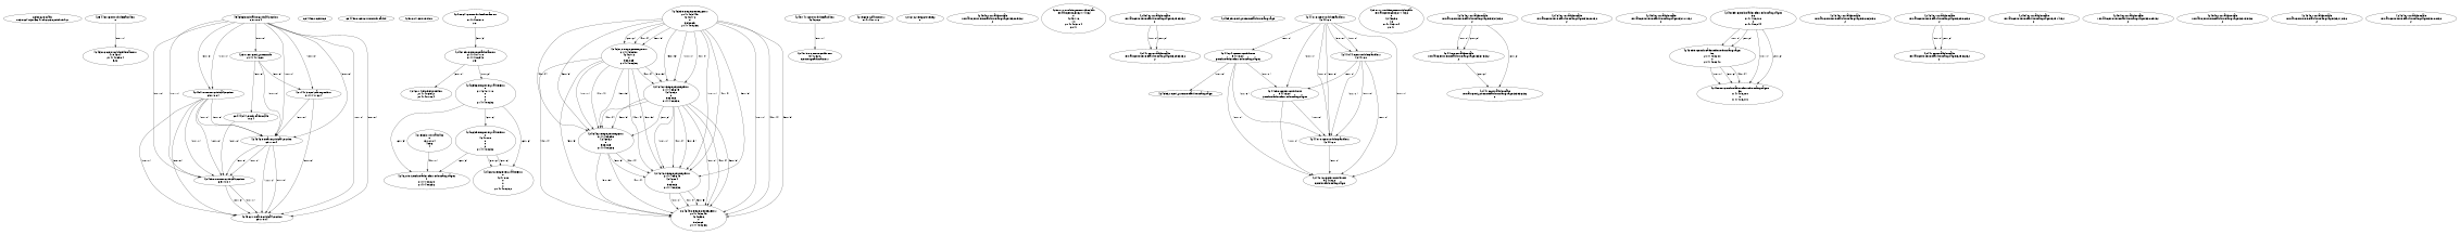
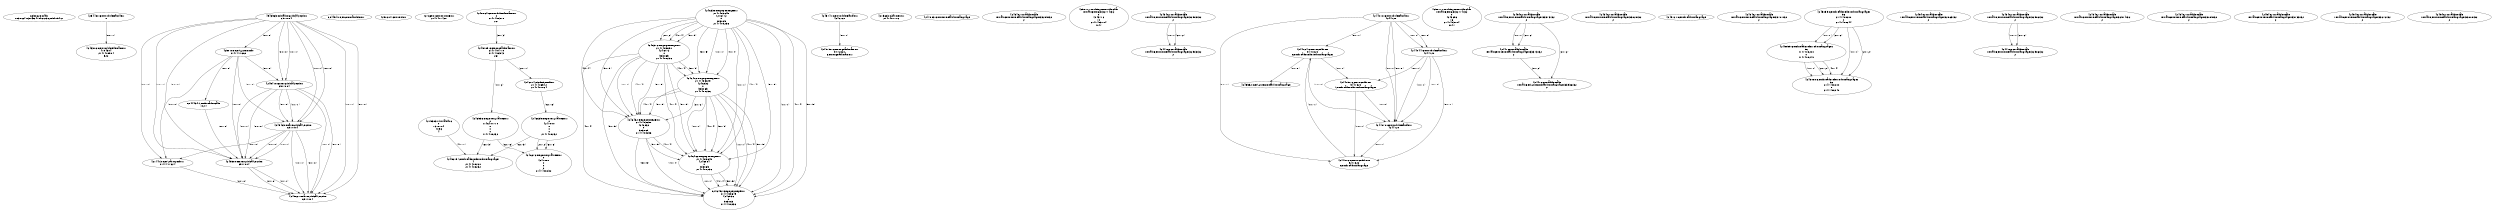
  digraph {
    n1 [label="6850628.main\n0030cc41c31f32418b2c136285b154c1"]
    n2 [label="4254480.GetModuleHandleW\n0"]
    n3 [label="4243306.GetModuleFileNameW\n4194304\n2147408904\n522"]
    n4 [label="6844434.SetThreadLocale\n1024"]
    n5 [label="4245580.EnterCriticalSection\n6917004"]
    n6 [label="4943965.InitializeCriticalSection\n6917004"]
    n7 [label="4250188.GetSystemInfo\n2147417660"]
    n8 [label="4214413.GetStartupInfoW\n2147417624"]
    n9 [label="4245418.EnterCriticalSection\n6917004"]
    n10 [label="4245469.LeaveCriticalSection\n6917004"]
    n11 [label="4245621.LeaveCriticalSection\n6917004"]
-   n13 [label="6844560.GetACP\n"]
-   n14 [label="6844580.GetCurrentThreadId\n"]
+   n12 [label="6844540.GetCommandLineW\n"]
    n15 [label="4250204.GetVersion\n"]
+   n16 [label="4276690.GetVersionExW\n2147417420"]
    n17 [label="4248064.GetModuleFileNameW\n0\n2147408370\n261"]
    n18 [label="4245785.GetLongPathNameW\n2147407710\n2147406542\n261"]
    n19 [label="4246014.FindFirstFileW\n2147406542\n2147407064"]
    n20 [label="4246556.RegQueryValueExW\n0\n2146407710\n0\n0\n0\n2147408232"]
    n21 [label="4215383.VirtualAlloc\n0\n1310704\n4096\n4"]
    n22 [label="4245215.SetThreadPreferredUILanguages\n4\n2147408220\n2147408232"]
-   n23 [label="4246338.RegOpenKeyExW\n2147483449\n4246772\n0\n983065\n2147408236"]
+   n23 [label="4246338.RegOpenKeyExW\n2147483649\n4246772\n0\n983065\n2147408236"]
    n24 [label="4246372.RegOpenKeyExW\n2147483650\n4246772\n0\n983065\n2147408236"]
    n25 [label="4246402.RegOpenKeyExW\n2147483649\n4246832\n0\n983065\n2147408236"]
    n26 [label="4246432.RegOpenKeyExW\n2147483650\n4246832\n0\n983065\n2147408236"]
    n27 [label="4246462.RegOpenKeyExW\n2147483649\n4246884\n0\n983065\n2147408236"]
    n28 [label="8246492.RegOpenKeyExW\n2147483649\n4246936\n0\n983065\n2147408236"]
    n29 [label="4245741.GetModuleHandleW\n4246160"]
-   n30 [label="4245758.GetProcAddress\n9441320\nGetLongPathNameW"]
+   n30 [label="4245758.GetLongPathNameW\n9441320\nGetLongPathNameW"]
    n31 [label="4246635.RegQueryValueExW\n0\n4247000\n0\n0\n0\n2147408232"]
    n32 [label="4246676.RegQueryValueExW\n0\n4247000\n0\n0\n0\n2147408232"]
    n33 [label="4215683.CharNextW\n2147407716"]
-   n34 [label="4246722.RegCloseKey\n0"]
+   n35 [label="4247883.GetUserDefaultUILanguage\n"]
    n36 [label="4245487.IsValidLocale\nretval_GetUserDefaultUILanguage_33289_32\n2"]
    n37 [label="4250171.MultiByteToWideChar\nretval_GetACP_32774_32\n0\n4243716\n10\n2147403704\n2047"]
    n38 [label="4245487.IsValidLocale\nretval_GetUserDefaultUILanguage_32983_32\n2"]
    n39 [label="4244766.IsValidLocale\nretval_GetUserDefaultUILanguage_32983_32\n2"]
-   n40 [label="4245525.GetSystemDefaultUILanguage\n"]
    n41 [label="4245552.GetSystemDefaultUILanguage\n"]
    n42 [label="4250171.MultiByteToWideChar\nretval_GetACP_32774_32\n0\n4243696\n16\n2147403704\n2047"]
    n43 [label="4245487.IsValidLocale\nretval_GetUserDefaultUILanguage_33373_32\n2"]
    n44 [label="4244766.IsValidLocale\nretval_GetUserDefaultUILanguage_33373_32\n2"]
    n45 [label="4244766.IsValidLocale\nretval_GetSystemDefaultUILanguage_33936_32\n2"]
    n46 [label="4244018.GetModuleHandleW\n4244120"]
    n47 [label="4244024.GetProcAddress\n9441320\nGetThreadPreferredUILanguages"]
    n48 [label="4244044.GetModuleHandleW\n4244120"]
    n49 [label="4244050.GetProcAddress\n9441320\nSetThreadPreferredUILanguages"]
    n50 [label="4244070.GetModuleHandleW\n4244120"]
    n51 [label="4244076.GetProcAddress\n9441320\nGetThreadUILanguage"]
    n52 [label="4245487.IsValidLocale\nretval_GetUserDefaultUILanguage_33828_32\n2"]
+   n53 [label="4245121.GetThreadUILanguage\n"]
    n54 [label="4245487.IsValidLocale\nretval_GetUserDefaultUILanguage_33701_32\n2"]
    n55 [label="4245059.GetThreadPreferredUILanguages\n56\n2147408200\n0\n2147408244"]
    n56 [label="4245059.GetThreadPreferredUILanguages\n56\n2147408200\n0\n2147408240"]
    n57 [label="4245088.GetThreadPreferredUILanguages\n56\n2147408200\n0\n2147408240"]
    n58 [label="4245487.IsValidLocale\nretval_GetUserDefaultUILanguage_32863_32\n2"]
    n59 [label="4245487.IsValidLocale\nretval_GetUserDefaultUILanguage_32986_32\n2"]
    n60 [label="4244766.IsValidLocale\nretval_GetUserDefaultUILanguage_32986_32\n2"]
    n61 [label="4245487.IsValidLocale\nretval_GetUserDefaultUILanguage_32914_32\n2"]
    n62 [label="4245487.IsValidLocale\nretval_GetUserDefaultUILanguage_33089_32\n2"]
    n63 [label="4245487.IsValidLocale\nretval_GetUserDefaultUILanguage_33133_32\n2"]
    n64 [label="4245487.IsValidLocale\nretval_GetUserDefaultUILanguage_33272_32\n2"]
    n65 [label="4245487.IsValidLocale\nretval_GetUserDefaultUILanguage_33008_32\n2"]
    n2 -> n3 [label="(0-->1)"]
    n4 -> n5 [label="(0-->0)"]
    n5 -> n11 [label="(1-->1)"]
    n5 -> n11 [label="(0-->0)"]
    n6 -> n5 [label="(1-->1)"]
    n6 -> n5 [label="(0-->0)"]
    n6 -> n7 [label="(0-->0)"]
    n6 -> n8 [label="(0-->0)"]
    n6 -> n9 [label="(1-->1)"]
    n6 -> n9 [label="(0-->0)"]
    n6 -> n10 [label="(1-->1)"]
    n6 -> n10 [label="(0-->0)"]
    n6 -> n11 [label="(1-->1)"]
    n6 -> n11 [label="(0-->0)"]
    n7 -> n4 [label="(0-->0)"]
+   n7 -> n5 [label="(0-->0)"]
    n7 -> n8 [label="(0-->0)"]
+   n7 -> n9 [label="(0-->0)"]
    n7 -> n10 [label="(0-->0)"]
-   n8 -> n10 [label="(0-->0)"]
+   n10 -> n8 [label="(0-->0)"]
    n8 -> n11 [label="(0-->0)"]
    n9 -> n5 [label="(1-->1)"]
    n9 -> n5 [label="(0-->0)"]
    n9 -> n10 [label="(1-->1)"]
    n9 -> n10 [label="(0-->0)"]
    n9 -> n11 [label="(1-->1)"]
    n9 -> n11 [label="(0-->0)"]
    n10 -> n5 [label="(1-->1)"]
    n10 -> n5 [label="(0-->0)"]
    n10 -> n11 [label="(1-->1)"]
    n10 -> n11 [label="(0-->0)"]
    n17 -> n18 [label="(3-->3)"]
    n18 -> n19 [label="(2-->1)"]
    n18 -> n20 [label="(1-->2)"]
    n20 -> n22 [label="(6-->3)"]
-   n20 -> n31 [label="(6-->6)"]
+   n19 -> n31 [label="(6-->6)"]
    n20 -> n32 [label="(6-->6)"]
    n21 -> n22 [label="(4-->1)"]
    n23 -> n24 [label="(2-->2)"]
    n23 -> n24 [label="(4-->4)"]
    n23 -> n24 [label="(5-->5)"]
    n23 -> n25 [label="(1-->1)"]
    n23 -> n25 [label="(4-->4)"]
    n23 -> n25 [label="(5-->5)"]
    n23 -> n26 [label="(4-->4)"]
    n23 -> n26 [label="(5-->5)"]
    n23 -> n27 [label="(1-->1)"]
    n23 -> n27 [label="(4-->4)"]
    n23 -> n27 [label="(5-->5)"]
    n23 -> n28 [label="(1-->1)"]
    n23 -> n28 [label="(4-->4)"]
    n23 -> n28 [label="(5-->5)"]
    n24 -> n25 [label="(4-->4)"]
    n24 -> n25 [label="(5-->5)"]
    n24 -> n26 [label="(1-->1)"]
    n24 -> n26 [label="(4-->4)"]
    n24 -> n26 [label="(5-->5)"]
    n24 -> n27 [label="(4-->4)"]
    n24 -> n27 [label="(5-->5)"]
    n24 -> n28 [label="(4-->4)"]
    n24 -> n28 [label="(5-->5)"]
    n25 -> n26 [label="(2-->2)"]
    n25 -> n26 [label="(4-->4)"]
    n25 -> n26 [label="(5-->5)"]
    n25 -> n27 [label="(1-->1)"]
    n25 -> n27 [label="(4-->4)"]
    n25 -> n27 [label="(5-->5)"]
    n25 -> n28 [label="(1-->1)"]
    n25 -> n28 [label="(4-->4)"]
    n25 -> n28 [label="(5-->5)"]
    n26 -> n27 [label="(4-->4)"]
    n26 -> n27 [label="(5-->5)"]
    n26 -> n28 [label="(4-->4)"]
    n26 -> n28 [label="(5-->5)"]
    n27 -> n28 [label="(1-->1)"]
    n27 -> n28 [label="(4-->4)"]
    n27 -> n28 [label="(5-->5)"]
    n29 -> n30 [label="(0-->1)"]
    n31 -> n22 [label="(6-->3)"]
    n31 -> n32 [label="(2-->2)"]
    n31 -> n32 [label="(6-->6)"]
    n38 -> n39 [label="(1-->1)"]
    n38 -> n39 [label="(2-->2)"]
    n43 -> n44 [label="(1-->1)"]
    n43 -> n44 [label="(2-->2)"]
    n43 -> n45 [label="(2-->2)"]
    n44 -> n45 [label="(2-->2)"]
    n46 -> n47 [label="(0-->1)"]
    n46 -> n48 [label="(1-->1)"]
    n46 -> n48 [label="(0-->0)"]
-   n46 -> n49 [label="(0-->1)"]
    n46 -> n50 [label="(1-->1)"]
    n46 -> n50 [label="(0-->0)"]
    n46 -> n51 [label="(0-->1)"]
    n47 -> n41 [label="(1-->0)"]
    n47 -> n49 [label="(1-->1)"]
    n47 -> n50 [label="(1-->0)"]
-   n47 -> n51 [label="(1-->1)"]
+   n51 -> n47 [label="(1-->1)"]
    n48 -> n49 [label="(0-->1)"]
    n48 -> n50 [label="(1-->1)"]
    n48 -> n50 [label="(0-->0)"]
    n48 -> n51 [label="(0-->1)"]
    n49 -> n50 [label="(1-->0)"]
    n49 -> n51 [label="(1-->1)"]
    n50 -> n51 [label="(0-->1)"]
    n55 -> n56 [label="(1-->1)"]
    n55 -> n56 [label="(2-->2)"]
    n55 -> n57 [label="(1-->1)"]
    n55 -> n57 [label="(2-->2)"]
    n56 -> n57 [label="(1-->1)"]
    n56 -> n57 [label="(2-->2)"]
    n56 -> n57 [label="(4-->4)"]
    n59 -> n60 [label="(1-->1)"]
    n59 -> n60 [label="(2-->2)"]
  }
